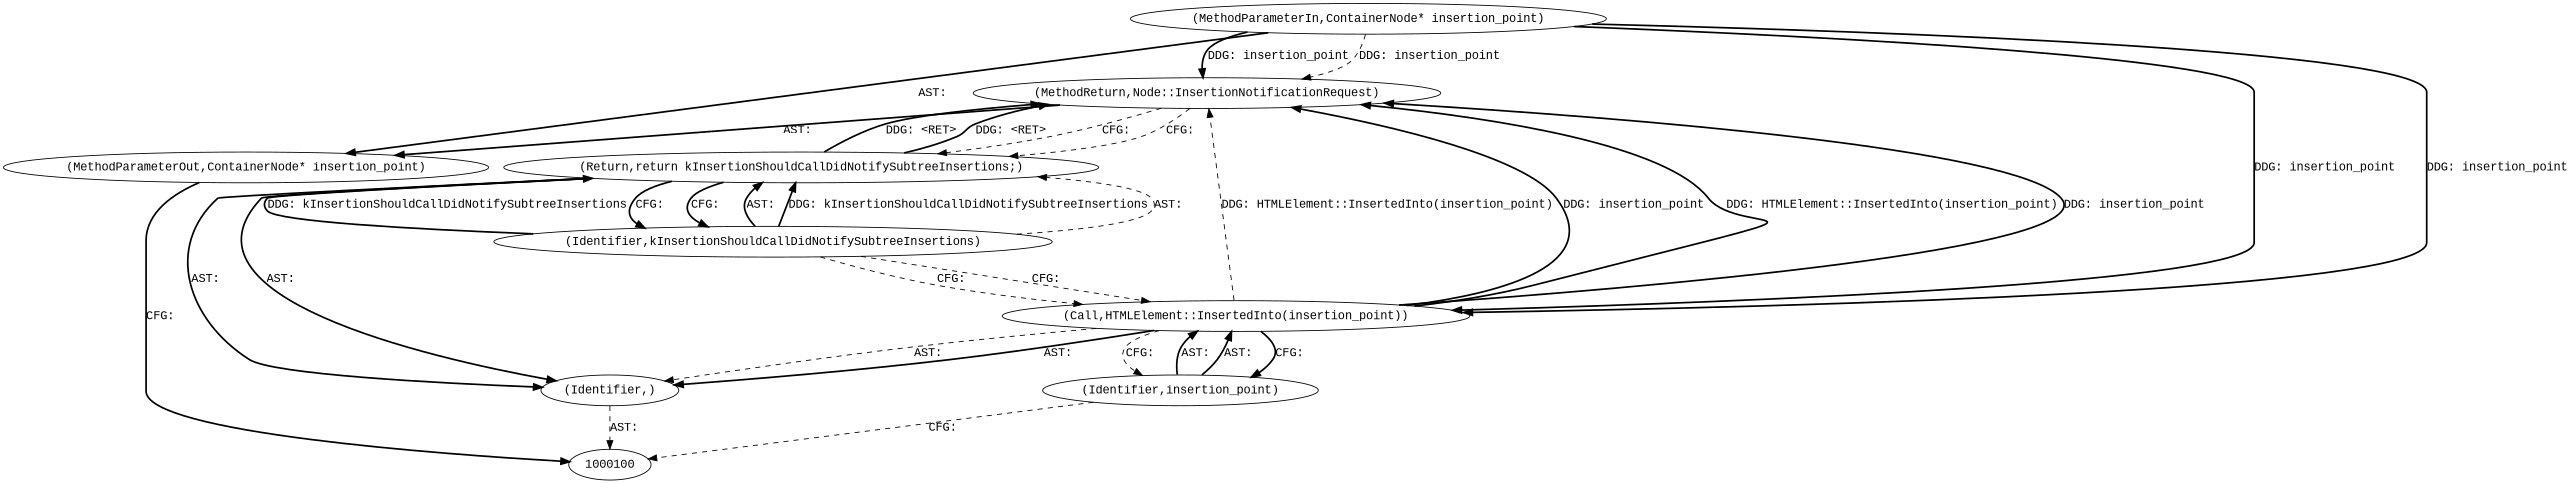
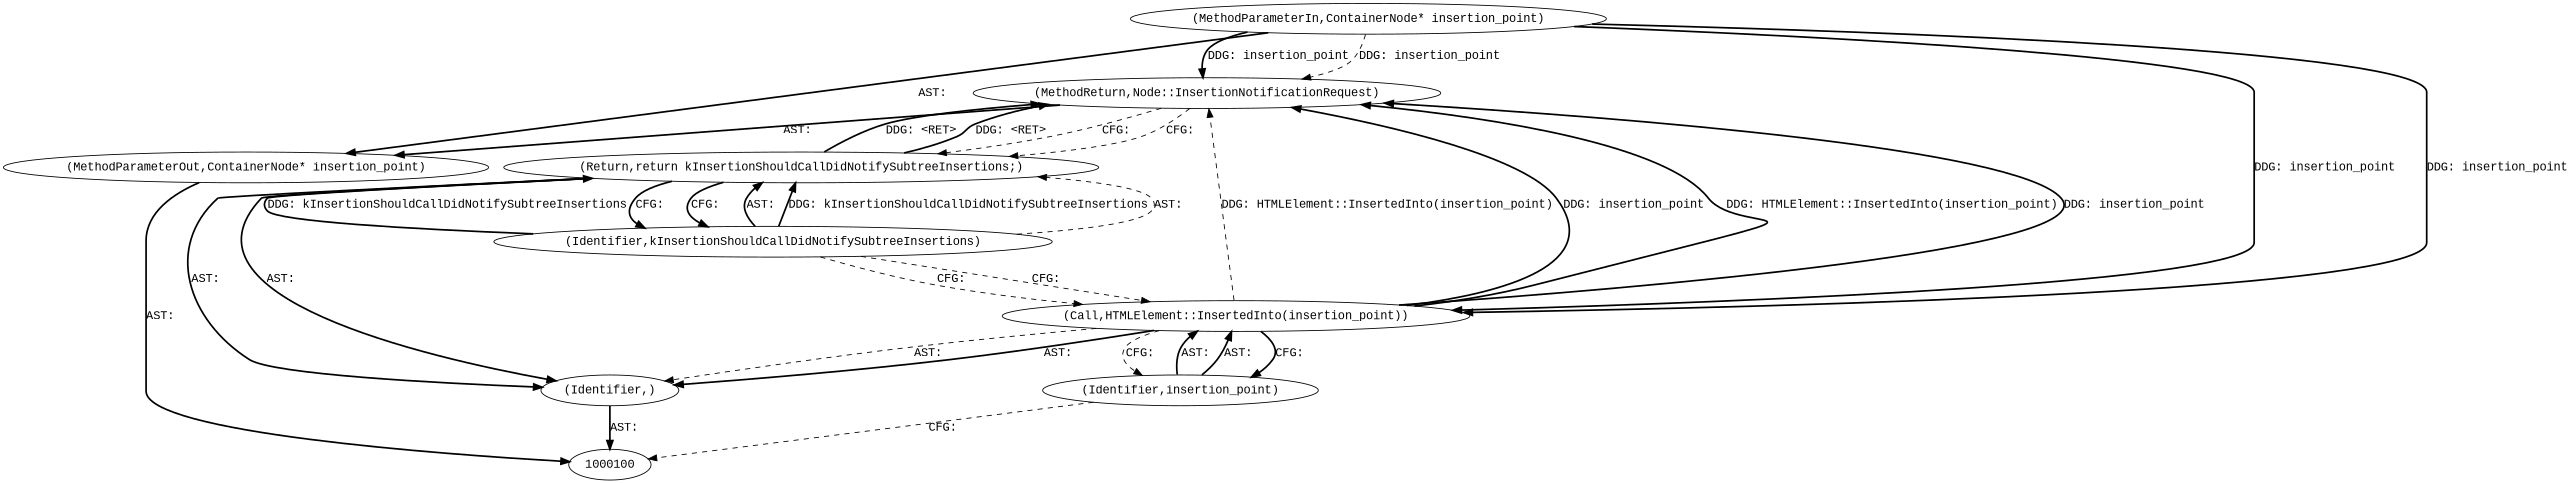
  digraph {
    fontname="Liberation Mono"
    node [fontname="Liberation Mono"]
    edge [fontname="Liberation Mono" style=bold]
    n1 [label="(MethodReturn,Node::InsertionNotificationRequest)"]
    n2 [label="(Return,return kInsertionShouldCallDidNotifySubtreeInsertions;)"]
    n3 [label="(MethodParameterOut,ContainerNode* insertion_point)"]
    n4 [label="(Identifier,)"]
    n5 [label="(Identifier,kInsertionShouldCallDidNotifySubtreeInsertions)"]
    1000100
    n7 [label="(MethodParameterIn,ContainerNode* insertion_point)"]
    n8 [label="(Call,HTMLElement::InsertedInto(insertion_point))"]
    n9 [label="(Identifier,insertion_point)"]
    n1 -> n2 [label="CFG: " style=dashed]
    n1 -> n2 [label="CFG: " style=dashed]
    n1 -> n3 [label="AST: "]
    n2 -> n1 [label="DDG: <RET>"]
    n2 -> n1 [label="DDG: <RET>"]
    n2 -> n4 [label="AST: "]
    n2 -> n4 [label="AST: "]
    n2 -> n5 [label="CFG: "]
    n2 -> n5 [label="CFG: "]
-   n3 -> 1000100 [label="CFG: "]
-   n4 -> 1000100 [label="AST: " style=dashed]
+   n3 -> 1000100 [label="AST: "]
+   n4 -> 1000100 [label="AST: "]
    n5 -> n2 [label="AST: "]
    n5 -> n2 [label="DDG: kInsertionShouldCallDidNotifySubtreeInsertions"]
    n5 -> n2 [label="AST: " style=dashed]
    n5 -> n2 [label="DDG: kInsertionShouldCallDidNotifySubtreeInsertions"]
    n5 -> n8 [label="CFG: " style=dashed]
    n5 -> n8 [label="CFG: " style=dashed]
    n7 -> n1 [label="DDG: insertion_point"]
    n7 -> n1 [label="DDG: insertion_point" style=dashed]
    n7 -> n3 [label="AST: "]
    n7 -> n8 [label="DDG: insertion_point"]
    n7 -> n8 [label="DDG: insertion_point"]
    n8 -> n1 [label="DDG: HTMLElement::InsertedInto(insertion_point)" style=dashed]
    n8 -> n1 [label="DDG: insertion_point"]
    n8 -> n1 [label="DDG: HTMLElement::InsertedInto(insertion_point)"]
    n8 -> n1 [label="DDG: insertion_point"]
    n8 -> n4 [label="AST: " style=dashed]
    n8 -> n4 [label="AST: "]
    n8 -> n9 [label="CFG: "]
    n8 -> n9 [label="CFG: " style=dashed]
    n9 -> 1000100 [label="CFG: " style=dashed]
    n9 -> n8 [label="AST: "]
    n9 -> n8 [label="AST: "]
  }
